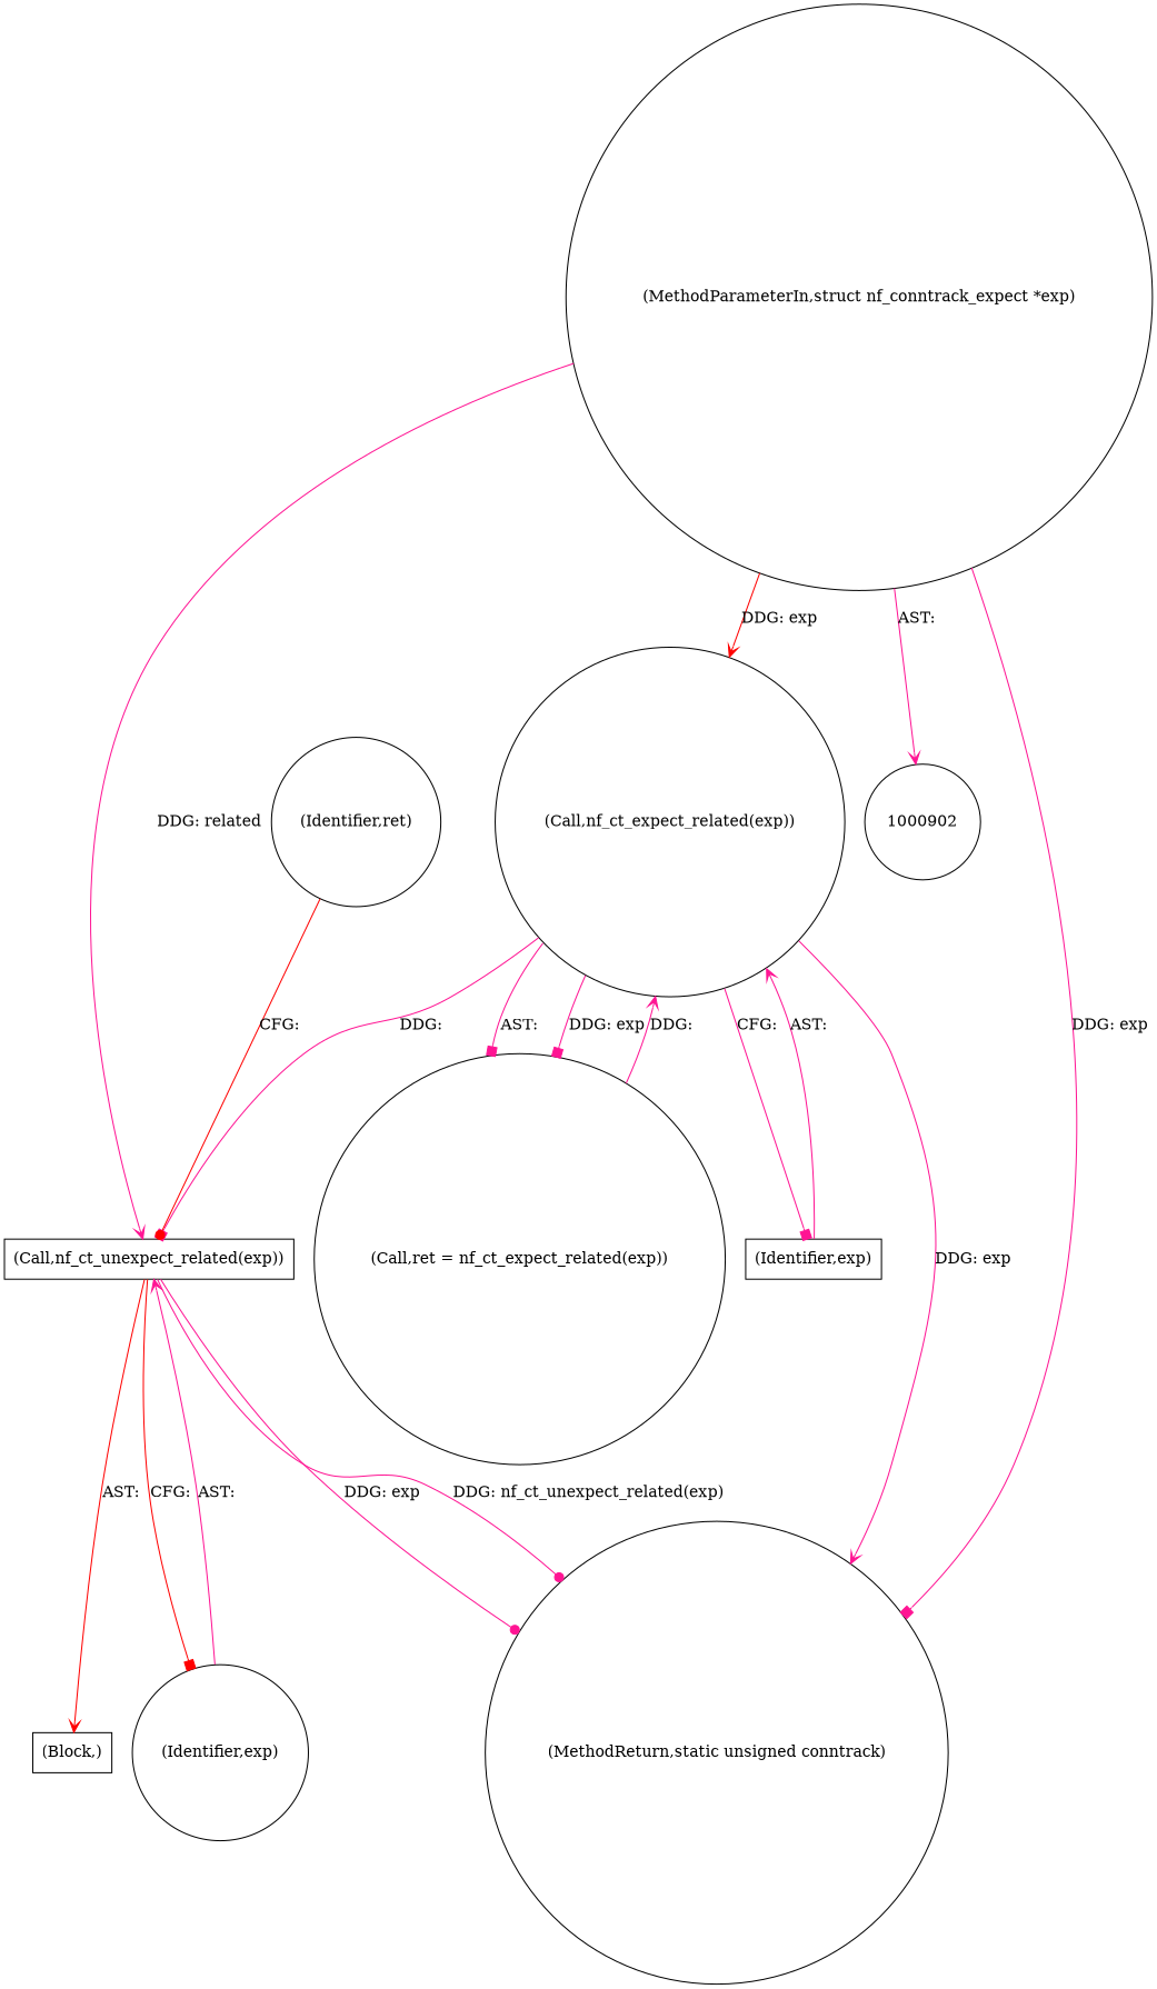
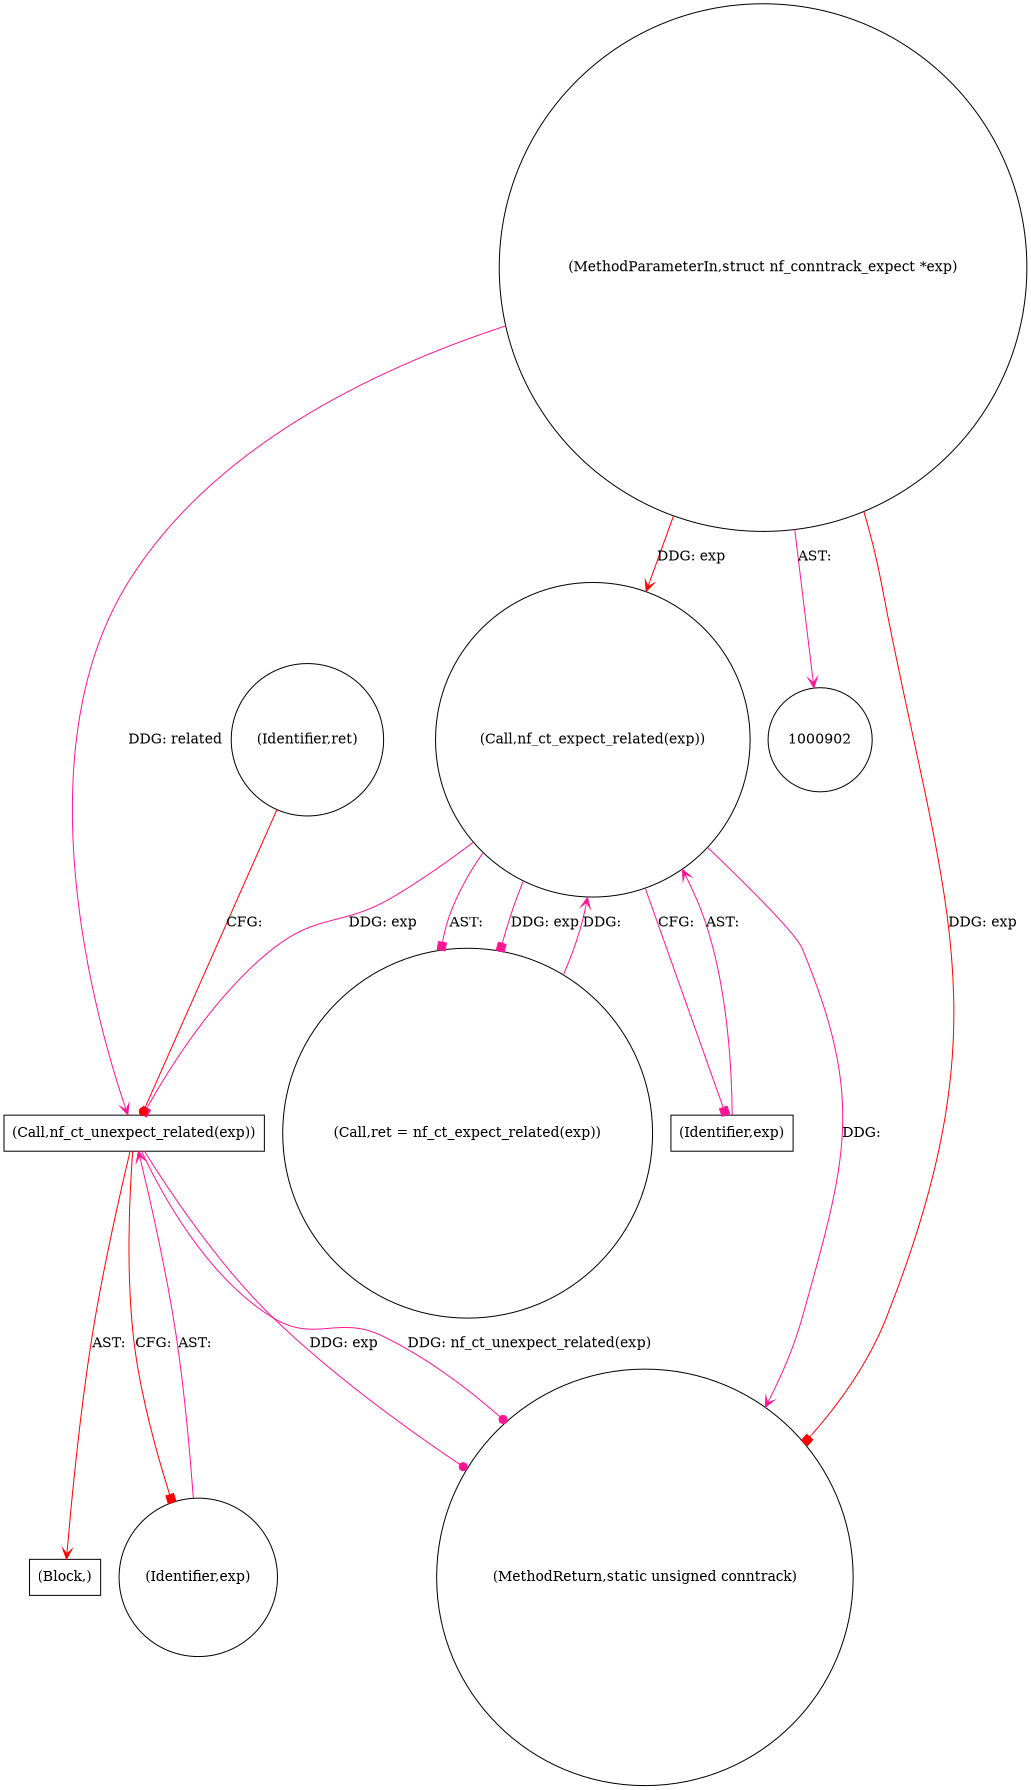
  digraph {
    node [shape=circle]
    edge [arrowhead=vee color=deeppink]
    n1 [label="(Call,nf_ct_unexpect_related(exp))" shape=box]
    n2 [label="(MethodReturn,static unsigned conntrack)"]
    n3 [label="(Block,)" shape=box]
    n4 [label="(Identifier,exp)"]
    n5 [label="(Call,nf_ct_expect_related(exp))"]
    n6 [label="(Identifier,exp)" shape=box]
    n7 [label="(Call,ret = nf_ct_expect_related(exp))"]
    n8 [label="(MethodParameterIn,struct nf_conntrack_expect *exp)"]
    n9 [label=1000902]
    n10 [label="(Identifier,ret)"]
    n1 -> n2 [arrowhead=dot label="DDG: exp"]
    n1 -> n2 [arrowhead=dot label="DDG: nf_ct_unexpect_related(exp)"]
    n1 -> n3 [color=red label="AST: "]
    n1 -> n4 [arrowhead=box color=red label="CFG: "]
    n4 -> n1 [label="AST: "]
-   n5 -> n1 [arrowhead=box label="DDG: "]
-   n5 -> n2 [label="DDG: exp"]
+   n5 -> n1 [arrowhead=box label="DDG: exp"]
+   n5 -> n2 [label="DDG: "]
    n5 -> n6 [arrowhead=box label="CFG: "]
    n5 -> n7 [arrowhead=box label="AST: "]
    n5 -> n7 [arrowhead=box label="DDG: exp"]
    n6 -> n5 [label="AST: "]
    n7 -> n5 [label="DDG: "]
    n8 -> n1 [label="DDG: related"]
-   n8 -> n2 [arrowhead=box label="DDG: exp"]
+   n8 -> n2 [arrowhead=box color=red label="DDG: exp"]
    n8 -> n5 [color=red label="DDG: exp"]
    n8 -> n9 [label="AST: "]
    n10 -> n1 [arrowhead=dot color=red label="CFG: "]
  }
